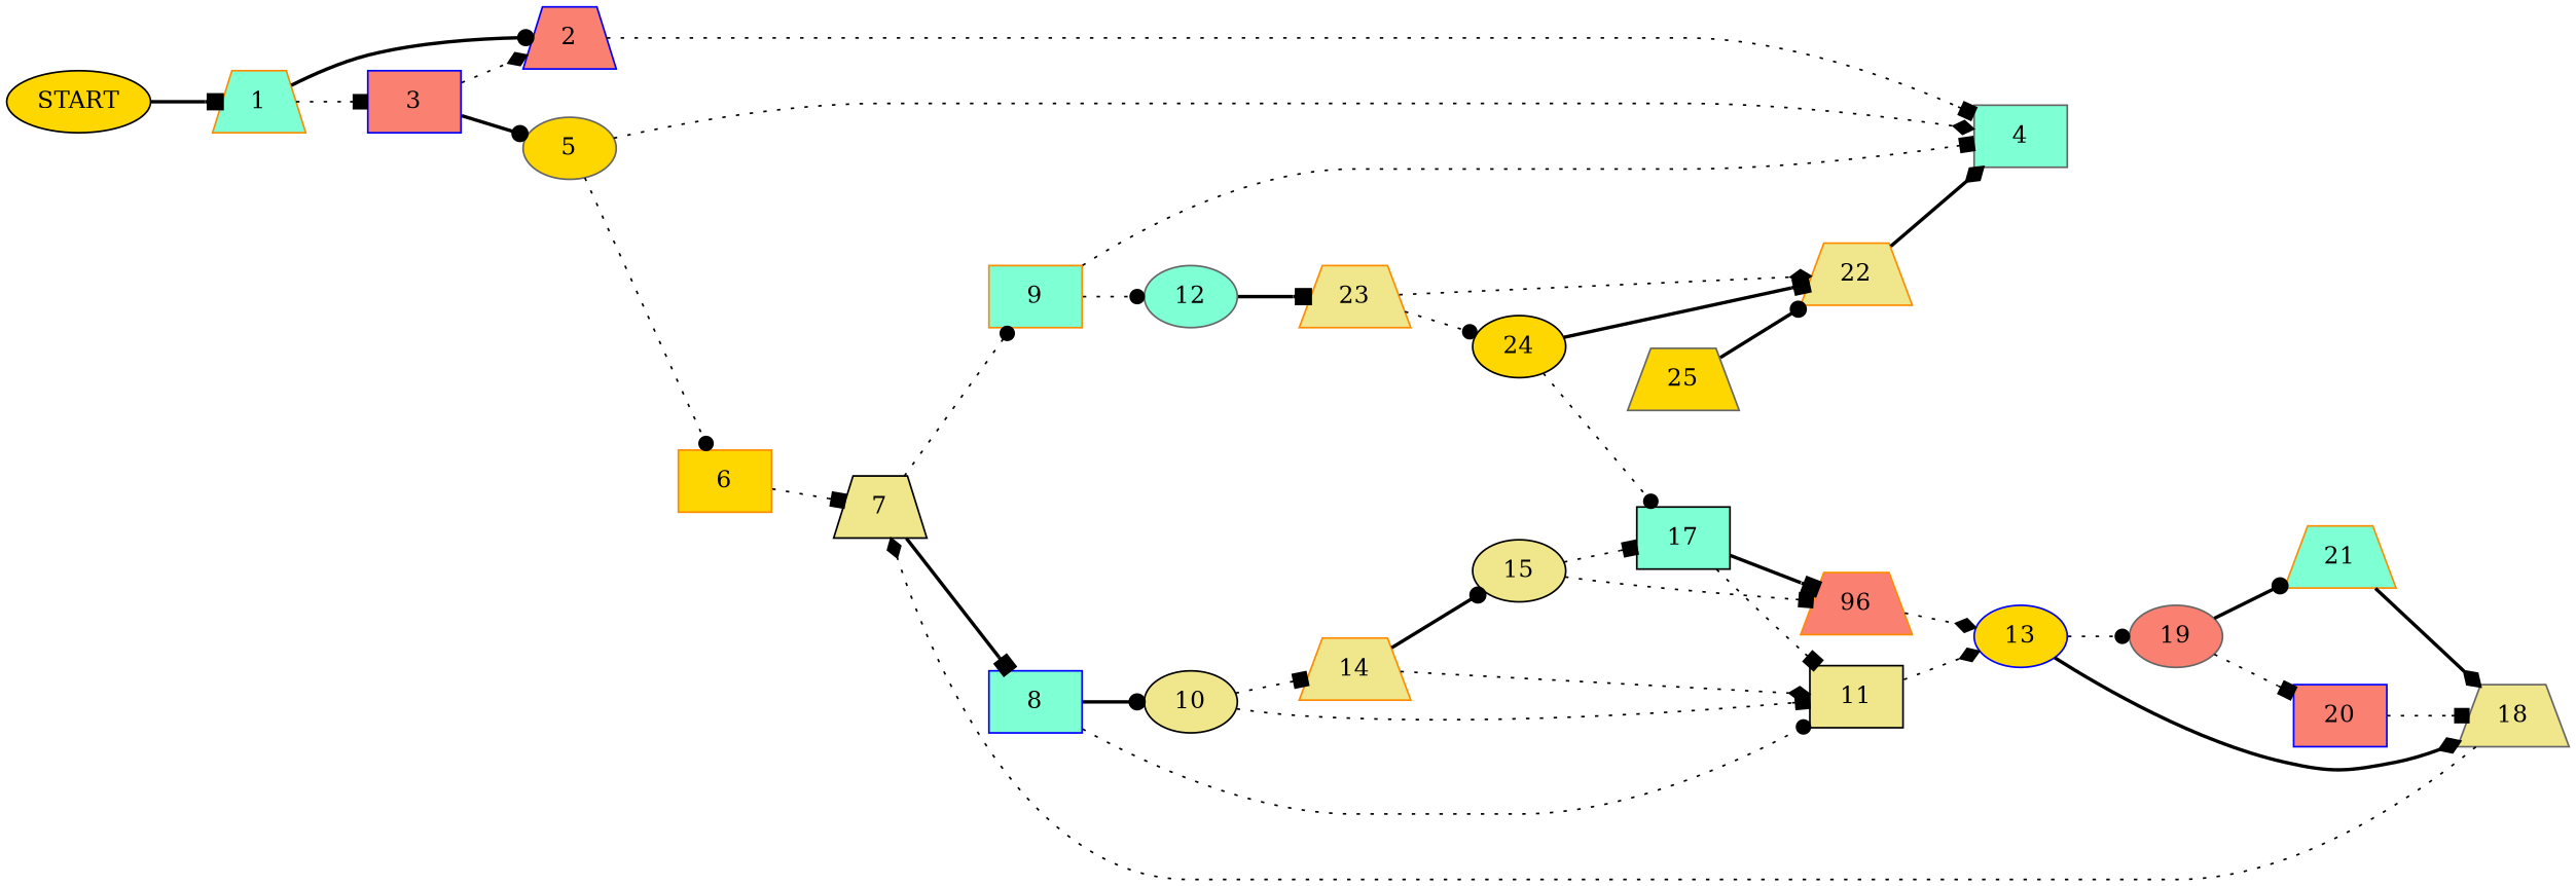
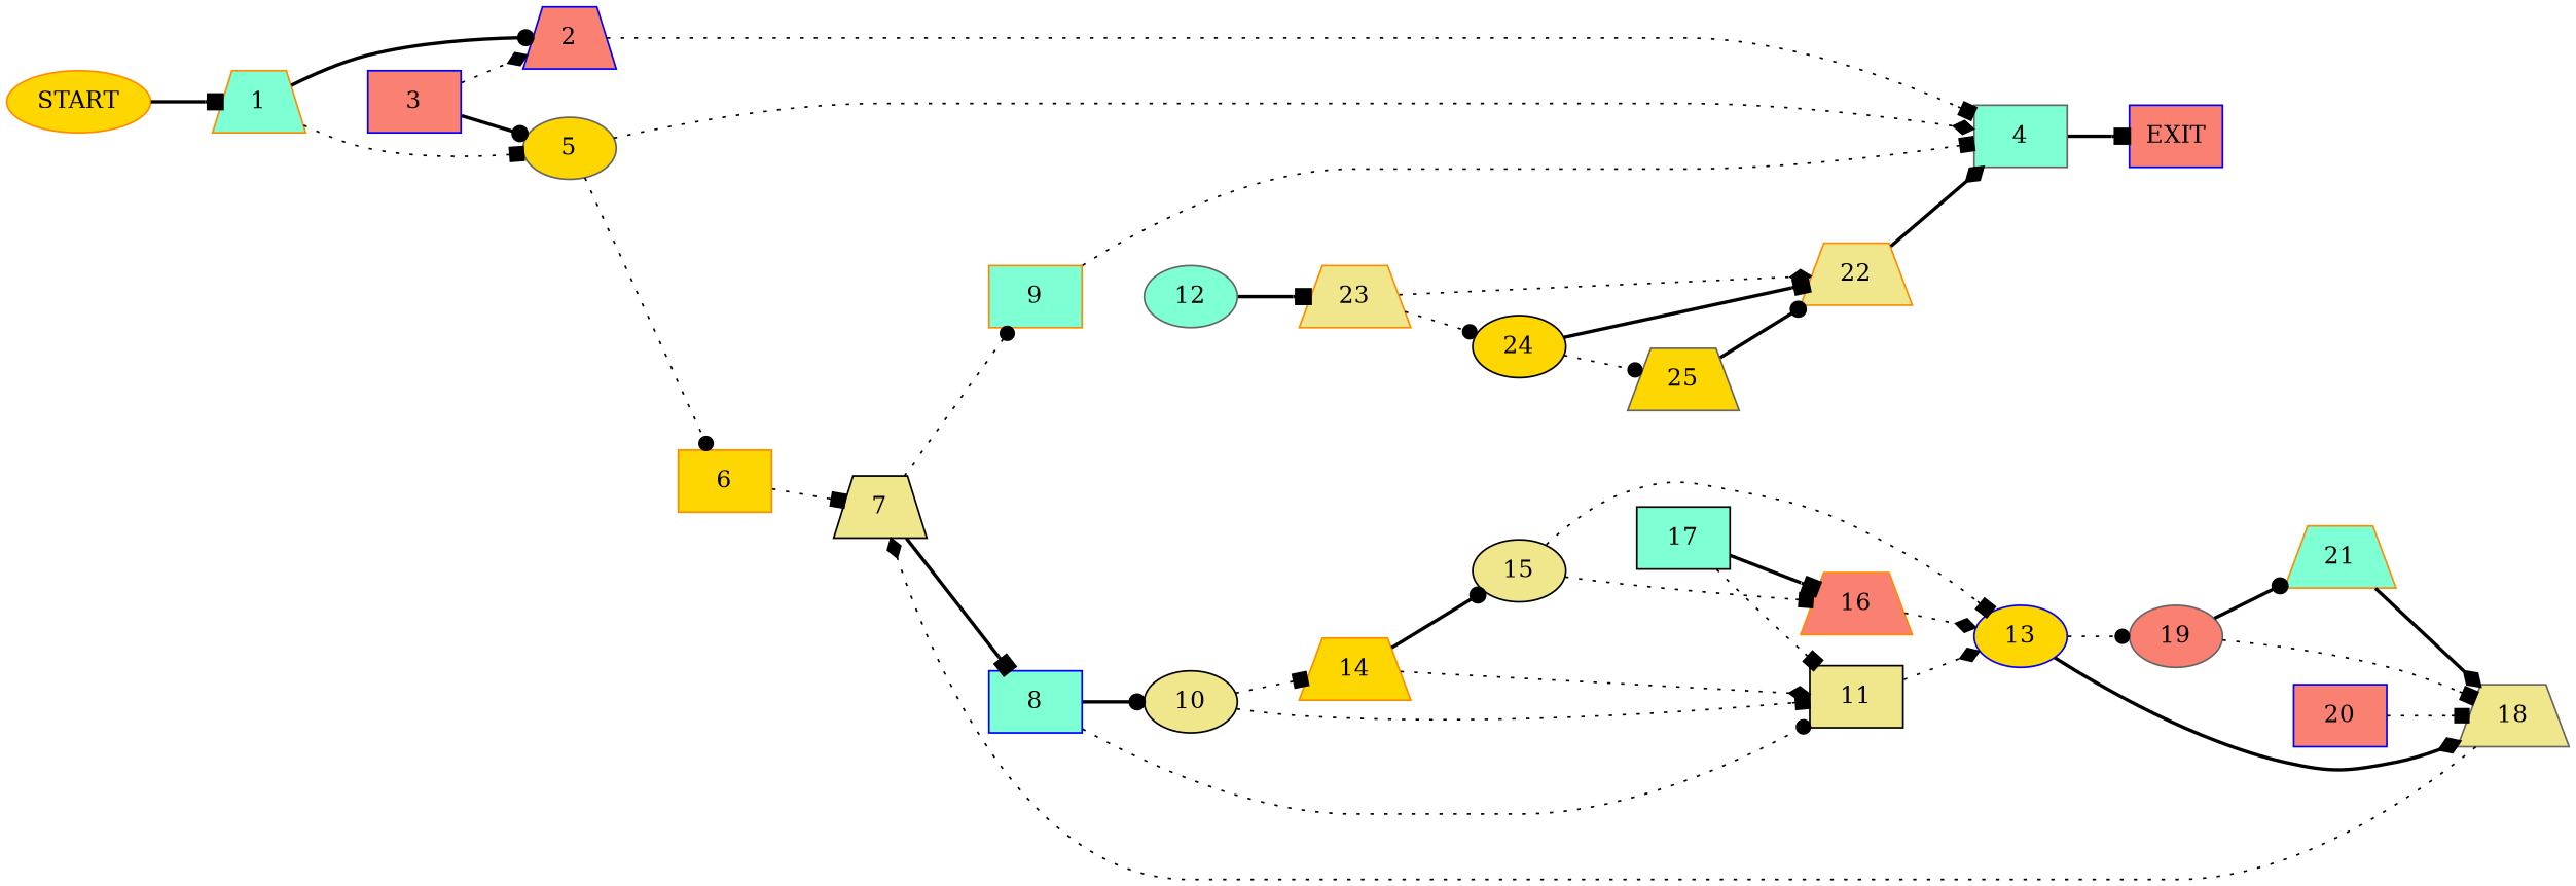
  digraph {
    rankdir=LR
    node [color=darkorange fillcolor=gold shape=trapezium style=filled]
    edge [arrowhead=box style=dotted]
-   n1 [color=black label=START shape=ellipse]
+   n1 [label=START shape=ellipse]
    1 [fillcolor=aquamarine]
    2 [color=blue fillcolor=salmon]
    3 [color=blue fillcolor=salmon shape=box]
+   n5 [color=blue fillcolor=salmon label=EXIT shape=box]
    4 [color=gray40 fillcolor=aquamarine shape=box]
    5 [color=gray40 shape=ellipse]
    6 [shape=box]
    7 [color=black fillcolor=khaki]
    8 [color=blue fillcolor=aquamarine shape=box]
    9 [fillcolor=aquamarine shape=box]
    10 [color=black fillcolor=khaki shape=ellipse]
    11 [color=black fillcolor=khaki shape=box]
    12 [color=gray40 fillcolor=aquamarine shape=ellipse]
-   14 [fillcolor=khaki]
+   14
    13 [color=blue shape=ellipse]
    23 [fillcolor=khaki]
    15 [color=black fillcolor=khaki shape=ellipse]
    18 [color=gray40 fillcolor=khaki]
    19 [color=gray40 fillcolor=salmon shape=ellipse]
    22 [fillcolor=khaki]
    24 [color=black shape=ellipse]
    20 [color=blue fillcolor=salmon shape=box]
    21 [fillcolor=aquamarine]
-   16 [fillcolor=salmon label=96]
+   16 [fillcolor=salmon]
    17 [color=black fillcolor=aquamarine shape=box]
    25 [color=gray40]
    n1 -> 1 [style=bold]
    1 -> 2 [arrowhead=dot style=bold]
-   1 -> 3
+   1 -> 5
    2 -> 4
    3 -> 2 [arrowhead=diamond]
    3 -> 5 [arrowhead=dot style=bold]
+   4 -> n5 [style=bold]
    5 -> 4 [arrowhead=diamond]
    5 -> 6 [arrowhead=dot]
    6 -> 7
    7 -> 8 [style=bold]
    7 -> 9 [arrowhead=dot]
    8 -> 10 [arrowhead=dot style=bold]
    8 -> 11 [arrowhead=dot]
    9 -> 4
-   9 -> 12 [arrowhead=dot]
    10 -> 11
    10 -> 14
    11 -> 13 [arrowhead=diamond]
    12 -> 23 [style=bold]
    14 -> 11 [arrowhead=diamond]
    14 -> 15 [arrowhead=dot style=bold]
    13 -> 18 [arrowhead=diamond style=bold]
    13 -> 19 [arrowhead=dot]
    23 -> 22 [arrowhead=diamond]
    23 -> 24 [arrowhead=dot]
    15 -> 16
-   15 -> 17
+   15 -> 13
    18 -> 7 [arrowhead=diamond]
-   19 -> 20
+   19 -> 18
    19 -> 21 [arrowhead=dot style=bold]
    22 -> 4 [arrowhead=diamond style=bold]
    24 -> 22 [style=bold]
-   24 -> 17 [arrowhead=dot]
+   24 -> 25 [arrowhead=dot]
    20 -> 18
    21 -> 18 [arrowhead=diamond style=bold]
    16 -> 13 [arrowhead=diamond]
    17 -> 11
    17 -> 16 [style=bold]
    25 -> 22 [arrowhead=dot style=bold]
  }
